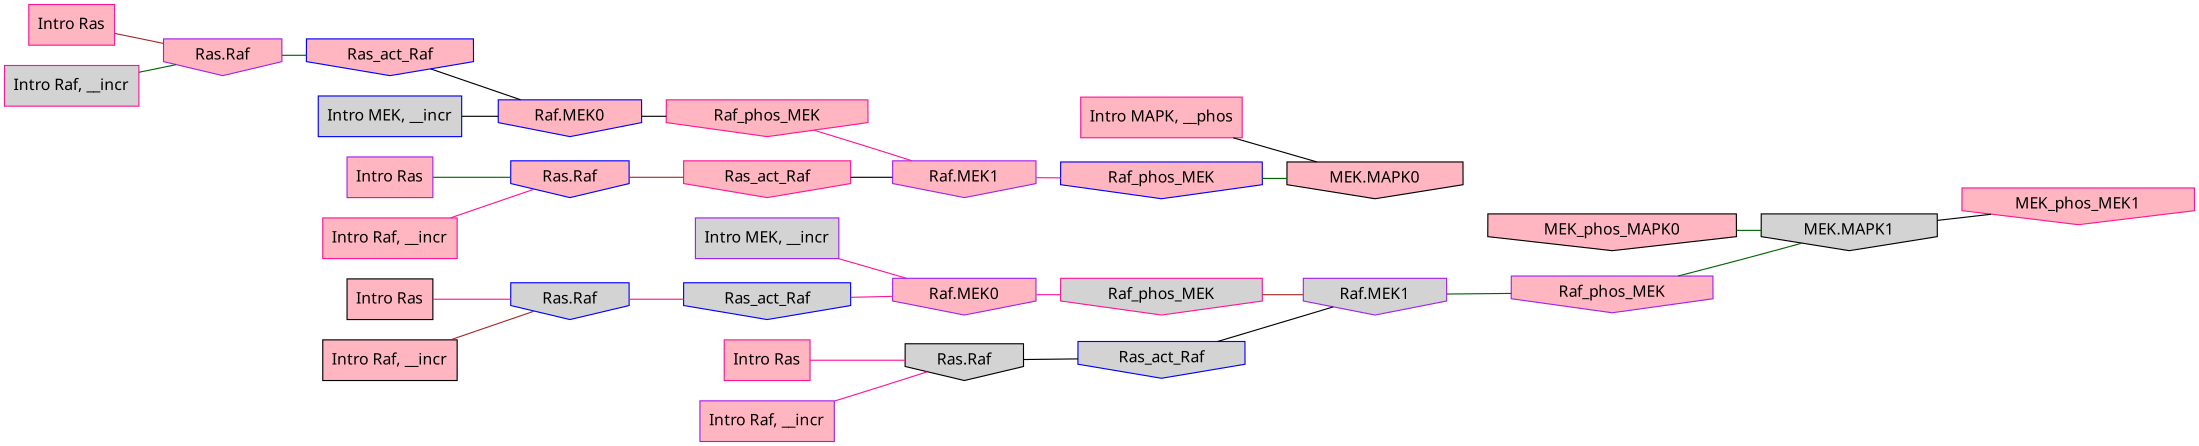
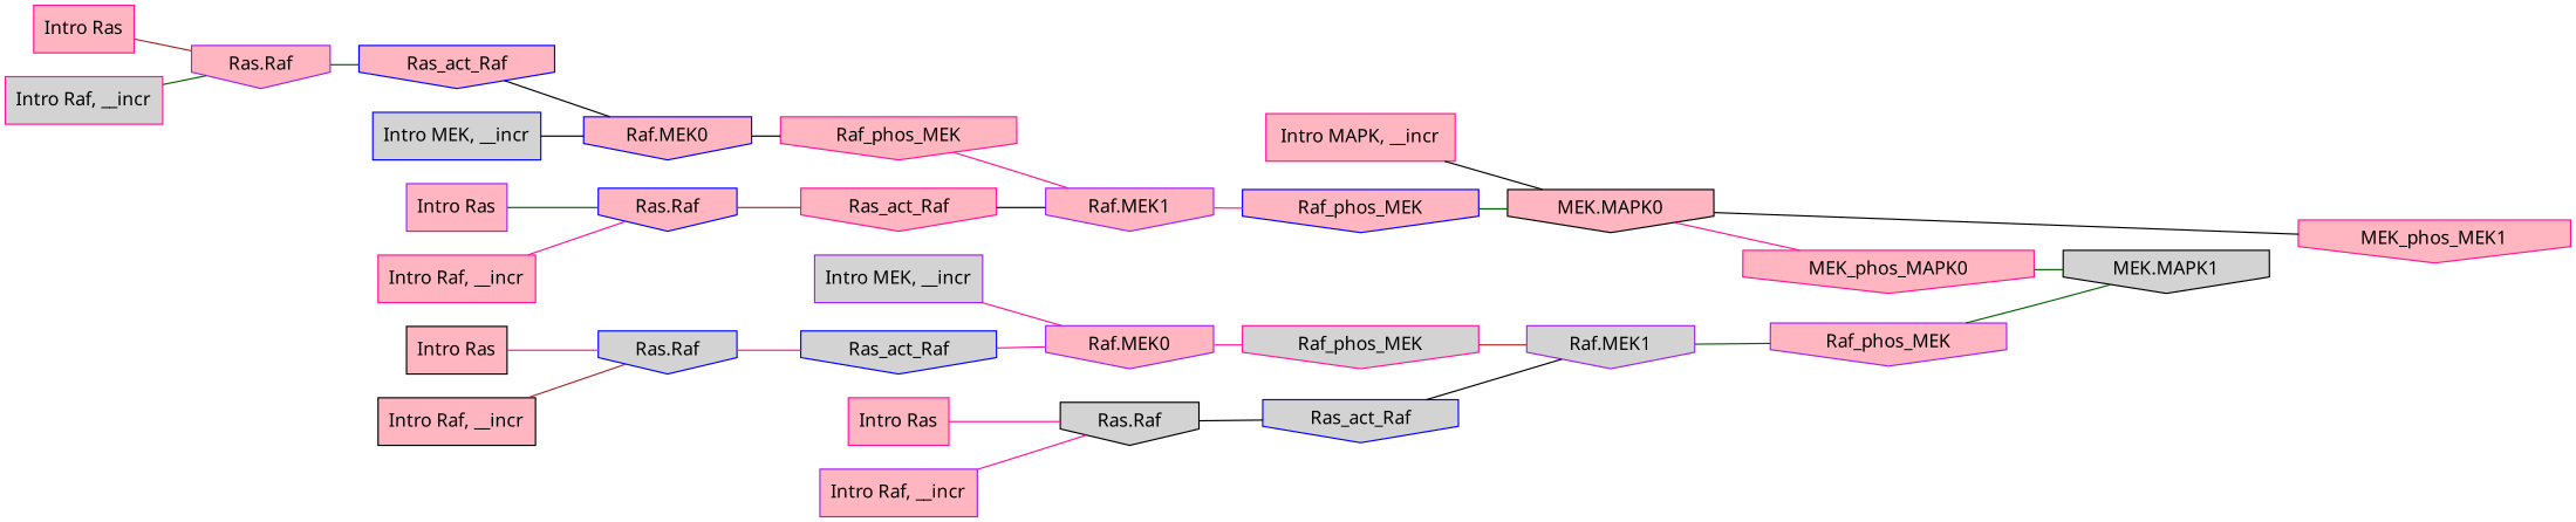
  digraph {
    rankdir=LR
    ranksep=0.30
    node [color=deeppink fillcolor=lightpink fontname="CMU Serif" shape=invhouse style=filled]
    edge [color=deeppink dir=none fontname="CMU Serif"]
    n1 [label="Intro Ras" shape=rectangle]
    n2 [color=purple label="Ras.Raf"]
    n3 [color=blue label=Ras_act_Raf]
    n4 [color=purple label="Intro Ras" shape=rectangle]
    n5 [color=blue label="Ras.Raf"]
    n6 [label=Ras_act_Raf]
    n7 [label="Intro Ras" shape=rectangle]
    n8 [color=black fillcolor=lightgrey label="Ras.Raf"]
    n9 [color=blue fillcolor=lightgrey label=Ras_act_Raf]
    n10 [color=black label="Intro Ras" shape=rectangle]
    n11 [color=blue fillcolor=lightgrey label="Ras.Raf"]
    n12 [color=blue fillcolor=lightgrey label=Ras_act_Raf]
    n13 [label="Intro Raf, __incr" shape=rectangle]
    n14 [fillcolor=lightgrey label="Intro Raf, __incr" shape=rectangle]
    n15 [color=purple label="Intro Raf, __incr" shape=rectangle]
    n16 [color=black label="Intro Raf, __incr" shape=rectangle]
    n17 [color=purple fillcolor=lightgrey label="Intro MEK, __incr" shape=rectangle]
    n18 [color=purple label="Raf.MEK0"]
    n19 [fillcolor=lightgrey label=Raf_phos_MEK]
    n20 [color=blue fillcolor=lightgrey label="Intro MEK, __incr" shape=rectangle]
    n21 [color=blue label="Raf.MEK0"]
    n22 [label=Raf_phos_MEK]
-   n23 [label="Intro MAPK, __phos" shape=rectangle]
+   n23 [label="Intro MAPK, __incr" shape=rectangle]
    n24 [color=black label="MEK.MAPK0"]
-   n25 [color=black label=MEK_phos_MAPK0]
+   n25 [label=MEK_phos_MAPK0]
    n26 [color=purple label="Raf.MEK1"]
    n27 [color=blue label=Raf_phos_MEK]
    n28 [color=purple fillcolor=lightgrey label="Raf.MEK1"]
    n29 [color=purple label=Raf_phos_MEK]
    n30 [color=black fillcolor=lightgrey label="MEK.MAPK1"]
    n31 [label=MEK_phos_MEK1]
    n1 -> n2 [color=brown]
    n2 -> n3 [color=darkgreen]
    n3 -> n21 [color=black]
    n4 -> n5 [color=darkgreen]
    n5 -> n6 [color=brown]
    n6 -> n26 [color=black]
    n7 -> n8
    n8 -> n9 [color=black]
    n9 -> n28 [color=black]
    n10 -> n11
    n11 -> n12
    n12 -> n18
    n13 -> n5
    n14 -> n2 [color=darkgreen]
    n15 -> n8
    n16 -> n11 [color=brown]
    n17 -> n18
    n18 -> n19
    n19 -> n28 [color=brown]
    n20 -> n21 [color=black]
    n21 -> n22 [color=black]
    n22 -> n26
    n23 -> n24 [color=black]
+   n24 -> n25
    n25 -> n30 [color=darkgreen]
    n26 -> n27
    n27 -> n24 [color=darkgreen]
    n28 -> n29 [color=darkgreen]
    n29 -> n30 [color=darkgreen]
-   n30 -> n31 [color=black]
+   n24 -> n31 [color=black]
  }
